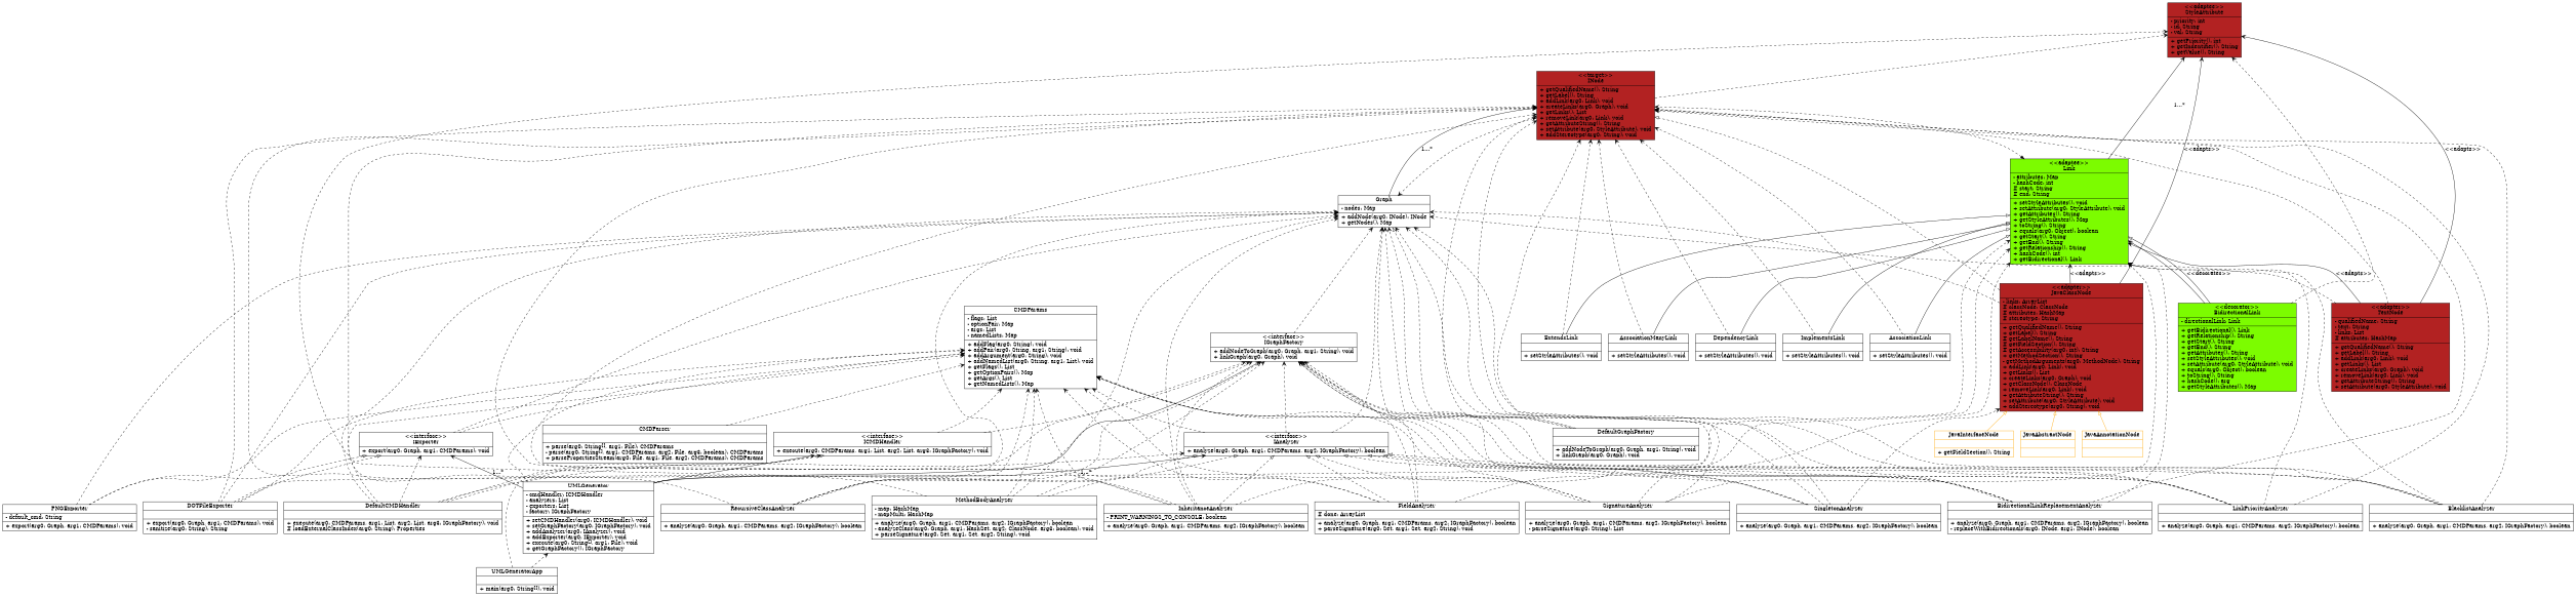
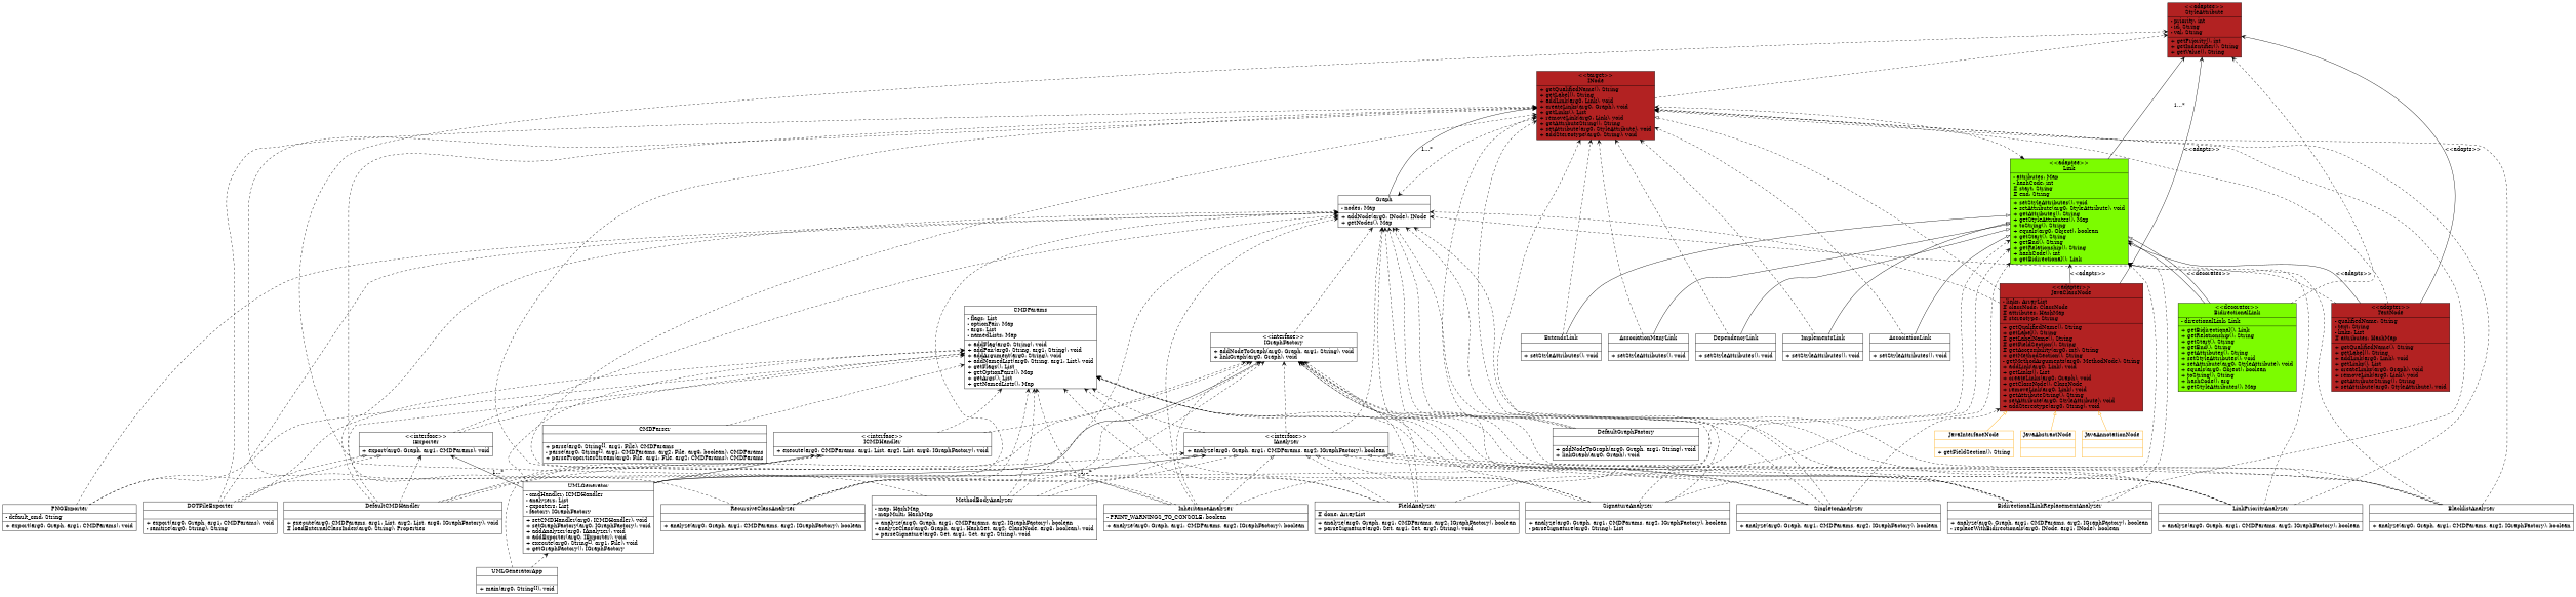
  digraph {
    rankdir=BT
    node [shape=record]
    edge [arrowhead=vee style=dashed]
    n1 [label="{DefaultCMDHandler||+ execute(arg0: CMDParams, arg1: List, arg2: List, arg3: IGraphFactory): void\l# loadExternalClassIndex(arg0: String): Properties\l}"]
    n2 [label="{\<\<interface\>\>\nIGraphFactory|+ addNodeToGraph(arg0: Graph, arg1: String): void\l+ linkGraph(arg0: Graph): void\l}"]
    n3 [label="{Graph|- nodes: Map\l|+ addNode(arg0: INode): INode\l+ getNodes(): Map\l}"]
    n4 [label="{\<\<interface\>\>\nIAnalyzer|+ analyze(arg0: Graph, arg1: CMDParams, arg2: IGraphFactory): boolean\l}"]
    n5 [label="{CMDParams|- flags: List\l- optionPair: Map\l- args: List\l- namedLists: Map\l|+ addFlag(arg0: String): void\l+ addPair(arg0: String, arg1: String): void\l+ addArgument(arg0: String): void\l+ addNamedList(arg0: String, arg1: List): void\l+ getFlags(): List\l+ getOptionPairs(): Map\l+ getArgs(): List\l+ getNamedLists(): Map\l}"]
    n6 [label="{\<\<interface\>\>\nIExporter|+ export(arg0: Graph, arg1: CMDParams): void\l}"]
    n7 [label="{\<\<interface\>\>\nICMDHandler|+ execute(arg0: CMDParams, arg1: List, arg2: List, arg3: IGraphFactory): void\l}"]
    n8 [fillcolor=firebrick label="{\<\<target\>\>\nINode|+ getQualifiedName(): String\l+ getLabel(): String\l+ addLink(arg0: Link): void\l+ createLinks(arg0: Graph): void\l+ getLinks(): List\l+ removeLink(arg0: Link): void\l+ getAttributeString(): String\l+ setAttribute(arg0: StyleAttribute): void\l+ addStereotype(arg0: String): void\l}" style=filled]
    n9 [label="{AssociationManyLink||+ setStyleAttributes(): void\l}"]
    n10 [fillcolor=lawngreen label="{\<\<adaptee\>\>\nLink|- attributes: Map\l- hashCode: int\l# start: String\l# end: String\l|+ setStyleAttributes(): void\l+ setAttribute(arg0: StyleAttribute): void\l+ getAttributes(): String\l+ getStyleAttributes(): Map\l+ toString(): String\l+ equals(arg0: Object): boolean\l+ getStart(): String\l+ getEnd(): String\l+ getRelationship(): String\l+ hashCode(): int\l+ getBidirectional(): Link\l}" style=filled]
    n11 [fillcolor=firebrick label="{\<\<adaptee\>\>\nStyleAttribute|- priority: int\l- id: String\l- val: String\l|+ getPriority(): int\l+ getIndentifier(): String\l+ getValue(): String\l}" style=filled]
    n12 [label="{RecursiveClassAnalyzer||+ analyze(arg0: Graph, arg1: CMDParams, arg2: IGraphFactory): boolean\l}"]
    n13 [label="{InheritanceAnalyzer|- PRINT_WARNINGS_TO_CONSOLE: boolean\l|+ analyze(arg0: Graph, arg1: CMDParams, arg2: IGraphFactory): boolean\l}"]
    n14 [label="{UMLGeneratorApp||+ main(arg0: String[]): void\l}"]
    n15 [label="{UMLGenerator|- cmdHandler: ICMDHandler\l- analyzers: List\l- exporters: List\l- factory: IGraphFactory\l|+ setCMDHandler(arg0: ICMDHandler): void\l+ setGraphFactory(arg0: IGraphFactory): void\l+ addAnalyzer(arg0: IAnalyzer): void\l+ addExporter(arg0: IExporter): void\l+ execute(arg0: String[], arg1: File): void\l+ getGraphFactory(): IGraphFactory\l}"]
    n16 [label="{DefaultGraphFactory||+ addNodeToGraph(arg0: Graph, arg1: String): void\l+ linkGraph(arg0: Graph): void\l}"]
    n17 [label="{LinkPriorityAnalyzer||+ analyze(arg0: Graph, arg1: CMDParams, arg2: IGraphFactory): boolean\l}"]
    n18 [label="{FieldAnalyzer|# done: ArrayList\l|+ analyze(arg0: Graph, arg1: CMDParams, arg2: IGraphFactory): boolean\l+ parseSignature(arg0: Set, arg1: Set, arg2: String): void\l}"]
    n19 [label="{ExtendsLink||+ setStyleAttributes(): void\l}"]
    n20 [label="{SingletonAnalyzer||+ analyze(arg0: Graph, arg1: CMDParams, arg2: IGraphFactory): boolean\l}"]
    n21 [fillcolor=firebrick label="{\<\<adapter\>\>\nJavaClassNode|- links: ArrayList\l# classNode: ClassNode\l# attributes: HashMap\l# stereotype: String\l|+ getQualifiedName(): String\l+ getLabel(): String\l# getLabelName(): String\l# getFieldSection(): String\l# getAccessibility(arg0: int): String\l+ getMethodSection(): String\l- getMethodArguments(arg0: MethodNode): String\l+ addLink(arg0: Link): void\l+ getLinks(): List\l+ createLinks(arg0: Graph): void\l+ getClassNode(): ClassNode\l+ removeLink(arg0: Link): void\l+ getAttributeString(): String\l+ setAttribute(arg0: StyleAttribute): void\l+ addStereotype(arg0: String): void\l}" style=filled]
    n22 [label="{CMDParser||+ parse(arg0: String[], arg1: File): CMDParams\l- parse(arg0: String[], arg1: CMDParams, arg2: File, arg3: boolean): CMDParams\l+ parsePropertiesStream(arg0: File, arg1: File, arg2: CMDParams): CMDParams\l}"]
    n23 [label="{DependencyLink||+ setStyleAttributes(): void\l}"]
    n24 [color=orange label="{JavaAbstractNode||}"]
    n25 [label="{BidirectionalLinkReplacementAnalyzer||+ analyze(arg0: Graph, arg1: CMDParams, arg2: IGraphFactory): boolean\l- replaceWithBidirectionals(arg0: INode, arg1: INode): boolean\l}"]
    n26 [label="{ImplementsLink||+ setStyleAttributes(): void\l}"]
    n27 [label="{PNGExporter|- default_cmd: String\l|+ export(arg0: Graph, arg1: CMDParams): void\l}"]
    n28 [color=orange label="{JavaAnnotationNode||}"]
    n29 [label="{SignatureAnalyzer||+ analyze(arg0: Graph, arg1: CMDParams, arg2: IGraphFactory): boolean\l- parseSignature(arg0: String): List\l}"]
    n30 [color=orange label="{JavaInterfaceNode||+ getFieldSection(): String\l}"]
    n31 [fillcolor=lawngreen label="{\<\<decorator\>\>\nBidirectionalLink|- directionalLink: Link\l|+ getBidirectional(): Link\l+ getRelationship(): String\l+ getStart(): String\l+ getEnd(): String\l+ getAttributes(): String\l+ setStyleAttributes(): void\l+ setAttribute(arg0: StyleAttribute): void\l+ equals(arg0: Object): boolean\l+ toString(): String\l+ hashCode(): arg\l+ getStyleAttributes(): Map\l}" style=filled]
    n32 [fillcolor=firebrick label="{\<\<adapter\>\>\nTextNode|- qualifiedName: String\l- text: String\l- links: List\l# attributes: HashMap\l|+ getQualifiedName(): String\l+ getLabel(): String\l+ addLink(arg0: Link): void\l+ getLinks(): List\l+ createLinks(arg0: Graph): void\l+ removeLink(arg0: Link): void\l+ getAttributeString(): String\l+ setAttribute(arg0: StyleAttribute): void\l}" style=filled]
    n33 [label="{MethodBodyAnalyzer|- map: HashMap\l- mapMulti: HashMap\l|+ analyze(arg0: Graph, arg1: CMDParams, arg2: IGraphFactory): boolean\l- analyzeClass(arg0: Graph, arg1: HashSet, arg2: ClassNode, arg3: boolean): void\l+ parseSignature(arg0: Set, arg1: Set, arg2: String): void\l}"]
    n34 [label="{DOTFileExporter||+ export(arg0: Graph, arg1: CMDParams): void\l- sanitize(arg0: String): String\l}"]
    n35 [label="{BlacklistAnalyzer||+ analyze(arg0: Graph, arg1: CMDParams, arg2: IGraphFactory): boolean\l}"]
    n36 [label="{AssociationLink||+ setStyleAttributes(): void\l}"]
    n1 -> n2
    n1 -> n3
    n1 -> n4
    n1 -> n5
    n1 -> n6
    n1 -> n7 [arrowhead=onormal]
    n2 -> n3
    n3 -> n8 [label="1...*" style=""]
    n4 -> n2
    n4 -> n3
    n4 -> n5
    n6 -> n3
    n6 -> n5
    n7 -> n2
    n7 -> n5
    n8 -> n3 [dir=both]
    n8 -> n11
    n9 -> n8
    n9 -> n10 [arrowhead=onormal style=""]
    n10 -> n8 [dir=both]
    n10 -> n11 [label="1...*" style=""]
    n12 -> n2
    n12 -> n3
    n12 -> n4 [arrowhead=onormal]
    n12 -> n5
    n12 -> n8
    n13 -> n2
    n13 -> n3
    n13 -> n4 [arrowhead=onormal]
    n13 -> n5
    n13 -> n8
    n13 -> n10
    n13 -> n11
    n14 -> n7
    n14 -> n15
    n15 -> n2 [style=""]
    n15 -> n4 [label="1...*" style=""]
    n15 -> n5
    n15 -> n6 [label="1...*" style=""]
    n15 -> n7 [style=""]
    n16 -> n2 [arrowhead=onormal]
    n16 -> n3
    n16 -> n8
    n17 -> n2
    n17 -> n3
    n17 -> n4 [arrowhead=onormal]
    n17 -> n5
    n17 -> n8
    n17 -> n10
    n18 -> n2
    n18 -> n3
    n18 -> n4 [arrowhead=onormal]
    n18 -> n5
    n18 -> n8
    n18 -> n10
    n19 -> n8
    n19 -> n10 [arrowhead=onormal style=""]
    n20 -> n2
-   n20 -> n3 [arrowhead=onormal]
+   n20 -> n3
    n20 -> n4 [arrowhead=onormal]
    n20 -> n5
    n20 -> n8
    n20 -> n21
    n21 -> n3
    n21 -> n8 [arrowhead=onormal]
    n21 -> n10 [label="<<adapts>>" style=""]
    n21 -> n11 [label="<<adapts>>" style=""]
    n22 -> n5
    n23 -> n8
    n23 -> n10 [arrowhead=onormal style=""]
    n24 -> n21 [arrowhead=onormal color=orange style=""]
    n25 -> n2
    n25 -> n3
    n25 -> n4 [arrowhead=onormal]
    n25 -> n5
    n25 -> n8
    n25 -> n10
    n26 -> n8
    n26 -> n10 [arrowhead=onormal style=""]
    n27 -> n3
    n27 -> n5
    n27 -> n6 [arrowhead=onormal]
    n28 -> n21 [arrowhead=onormal color=orange style=""]
    n29 -> n2
    n29 -> n3
    n29 -> n4 [arrowhead=onormal]
    n29 -> n5
    n29 -> n8
    n29 -> n10
    n30 -> n21 [arrowhead=onormal color=orange style=""]
    n31 -> n10 [style=""]
    n31 -> n10 [arrowhead=onormal label="<<decorates>>" style=""]
    n31 -> n11
    n32 -> n3
    n32 -> n8 [arrowhead=onormal]
    n32 -> n10 [label="<<adapts>>" style=""]
    n32 -> n11 [label="<<adapts>>" style=""]
    n33 -> n2
    n33 -> n3
    n33 -> n4 [arrowhead=onormal]
    n33 -> n5
    n33 -> n8
    n34 -> n3
    n34 -> n5
    n34 -> n6 [arrowhead=onormal]
    n34 -> n8
    n34 -> n10
    n35 -> n2
    n35 -> n3
    n35 -> n4 [arrowhead=onormal]
    n35 -> n5
    n35 -> n8
    n35 -> n10
    n36 -> n8
    n36 -> n10 [arrowhead=onormal style=""]
  }
